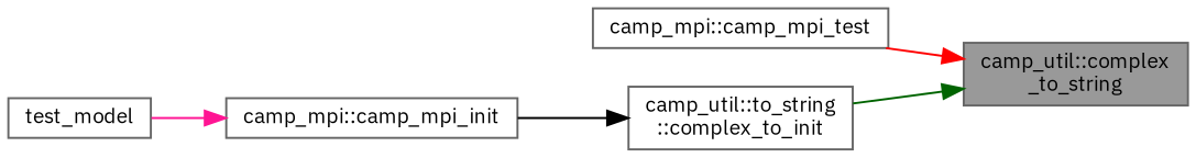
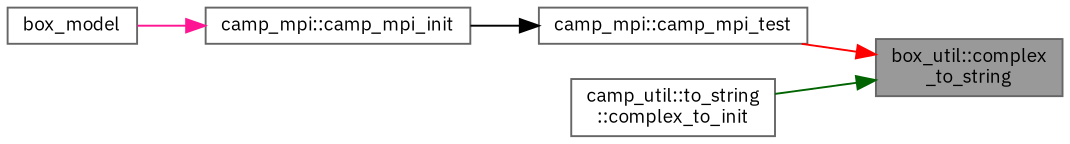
  digraph {
    fontname="IBM Plex Sans"
    rankdir=RL
    node [color=grey40 fillcolor=white fontname="IBM Plex Sans" fontsize=10 shape=box style=filled]
    edge [dir=back fontname="IBM Plex Sans" fontsize=10 labelfontname=Helvetica labelfontsize=10 style=solid]
-   n1 [color=gray40 fillcolor=grey60 fontcolor=black height=0.2 label="camp_util::complex\l_to_string" width=0.4]
+   n1 [color=gray40 fillcolor=grey60 fontcolor=black height=0.2 label="box_util::complex\l_to_string" width=0.4]
    n2 [height=0.2 label="camp_mpi::camp_mpi_test" width=0.4]
    n3 [height=0.2 label="camp_util::to_string\l::complex_to_init" width=0.4]
    n4 [height=0.2 label="camp_mpi::camp_mpi_init" width=0.4]
-   n5 [height=0.2 label=test_model width=0.4]
+   n5 [height=0.2 label=box_model width=0.4]
    n1 -> n2 [color=red]
    n1 -> n3 [color=darkgreen]
-   n3 -> n4 [color=black]
+   n2 -> n4 [color=black]
    n4 -> n5 [color=deeppink]
  }
